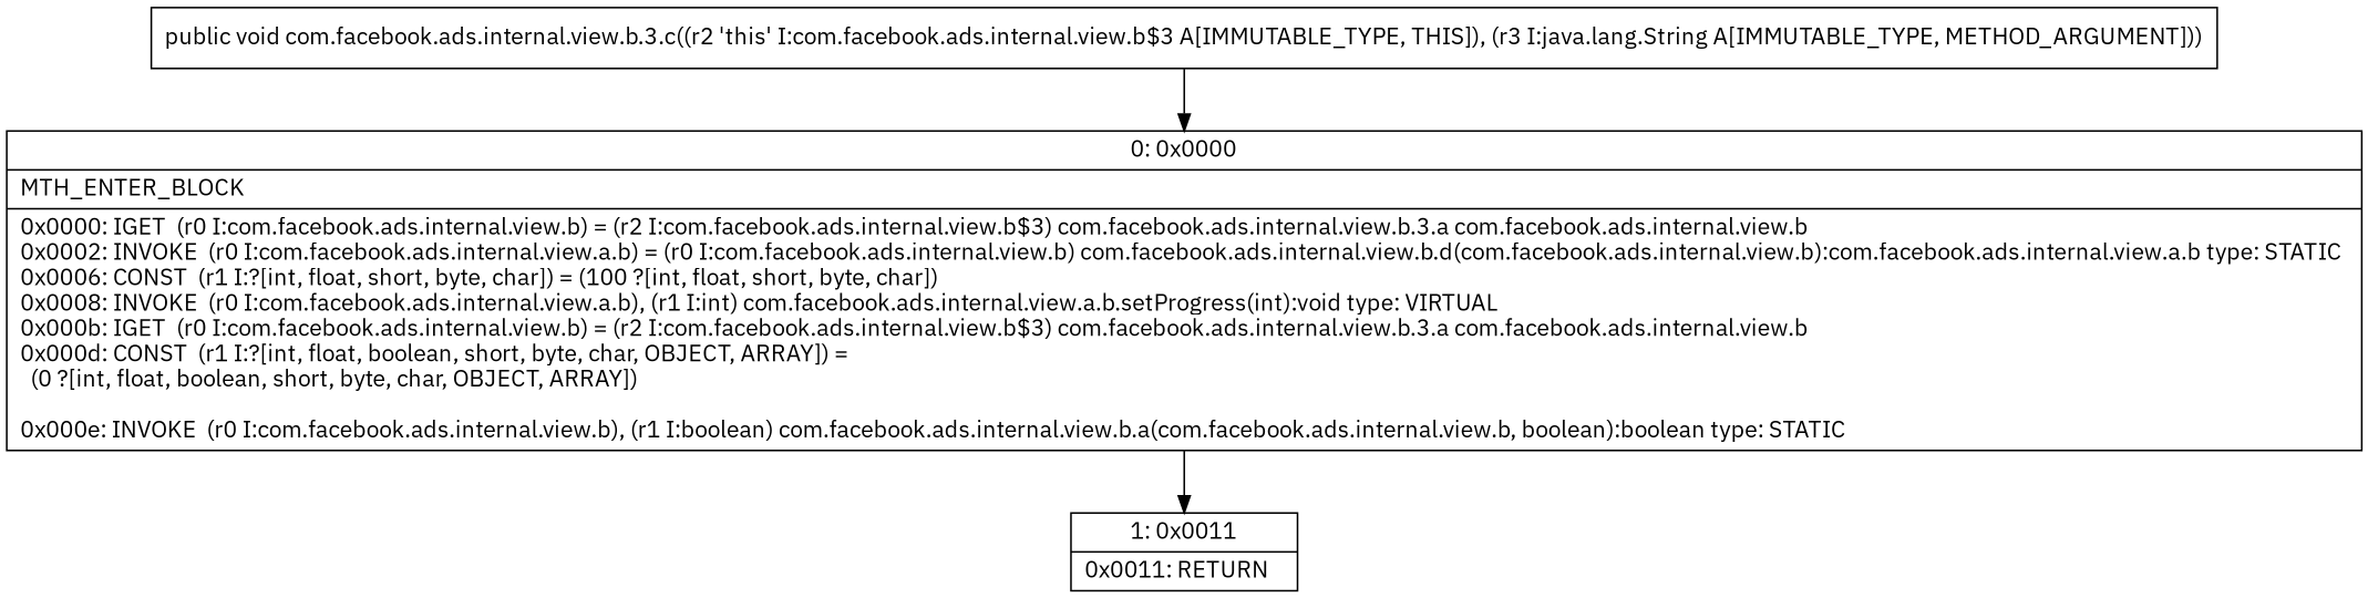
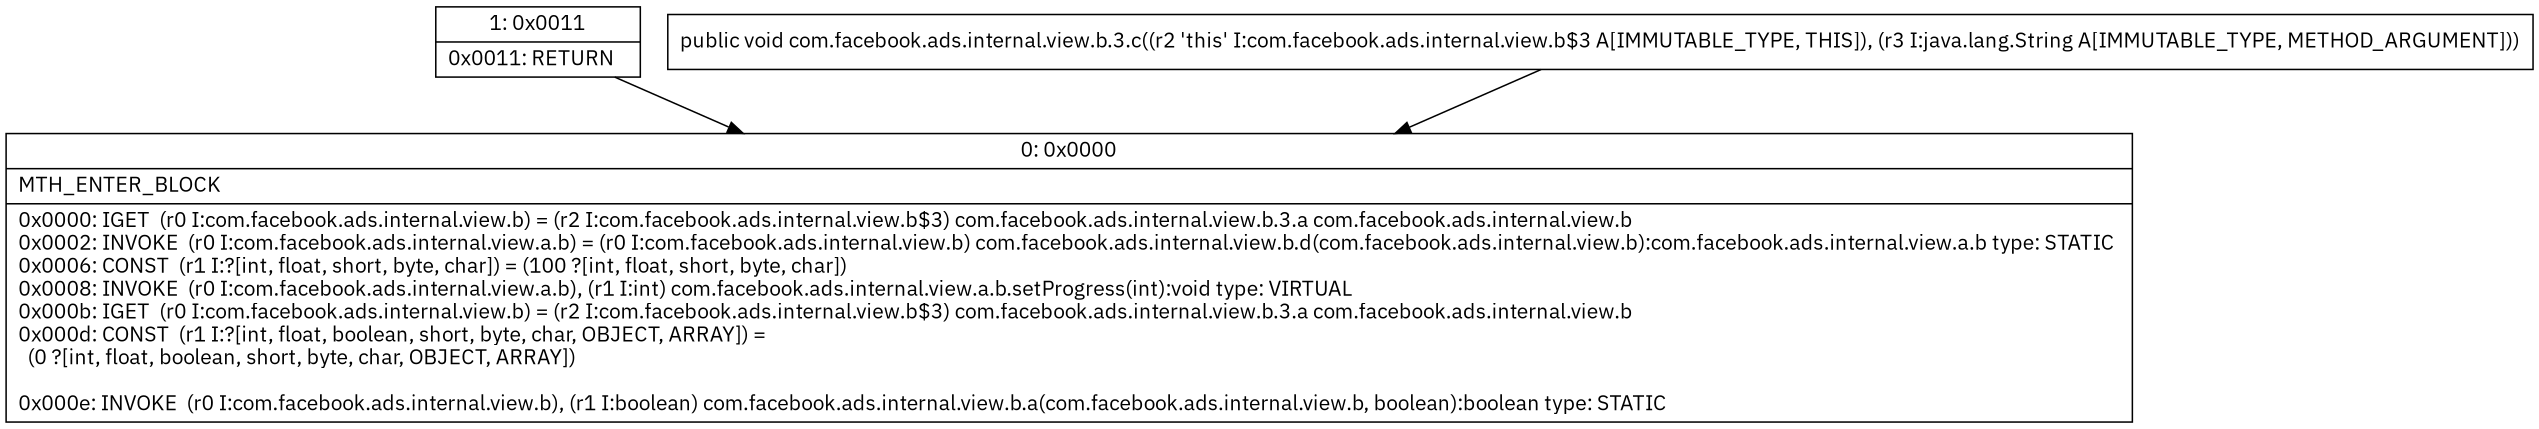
  digraph {
    fontname="IBM Plex Sans"
    node [shape=record fontname="IBM Plex Sans"]
    edge [fontname="IBM Plex Sans"]
    n1 [label="{0\:\ 0x0000|MTH_ENTER_BLOCK\l|0x0000: IGET  (r0 I:com.facebook.ads.internal.view.b) = (r2 I:com.facebook.ads.internal.view.b$3) com.facebook.ads.internal.view.b.3.a com.facebook.ads.internal.view.b \l0x0002: INVOKE  (r0 I:com.facebook.ads.internal.view.a.b) = (r0 I:com.facebook.ads.internal.view.b) com.facebook.ads.internal.view.b.d(com.facebook.ads.internal.view.b):com.facebook.ads.internal.view.a.b type: STATIC \l0x0006: CONST  (r1 I:?[int, float, short, byte, char]) = (100 ?[int, float, short, byte, char]) \l0x0008: INVOKE  (r0 I:com.facebook.ads.internal.view.a.b), (r1 I:int) com.facebook.ads.internal.view.a.b.setProgress(int):void type: VIRTUAL \l0x000b: IGET  (r0 I:com.facebook.ads.internal.view.b) = (r2 I:com.facebook.ads.internal.view.b$3) com.facebook.ads.internal.view.b.3.a com.facebook.ads.internal.view.b \l0x000d: CONST  (r1 I:?[int, float, boolean, short, byte, char, OBJECT, ARRAY]) = \l  (0 ?[int, float, boolean, short, byte, char, OBJECT, ARRAY])\l \l0x000e: INVOKE  (r0 I:com.facebook.ads.internal.view.b), (r1 I:boolean) com.facebook.ads.internal.view.b.a(com.facebook.ads.internal.view.b, boolean):boolean type: STATIC \l}"]
    n2 [label="{1\:\ 0x0011|0x0011: RETURN   \l}"]
    n3 [label="{public void com.facebook.ads.internal.view.b.3.c((r2 'this' I:com.facebook.ads.internal.view.b$3 A[IMMUTABLE_TYPE, THIS]), (r3 I:java.lang.String A[IMMUTABLE_TYPE, METHOD_ARGUMENT])) }"]
-   n1 -> n2
+   n2 -> n1
    n3 -> n1
  }
